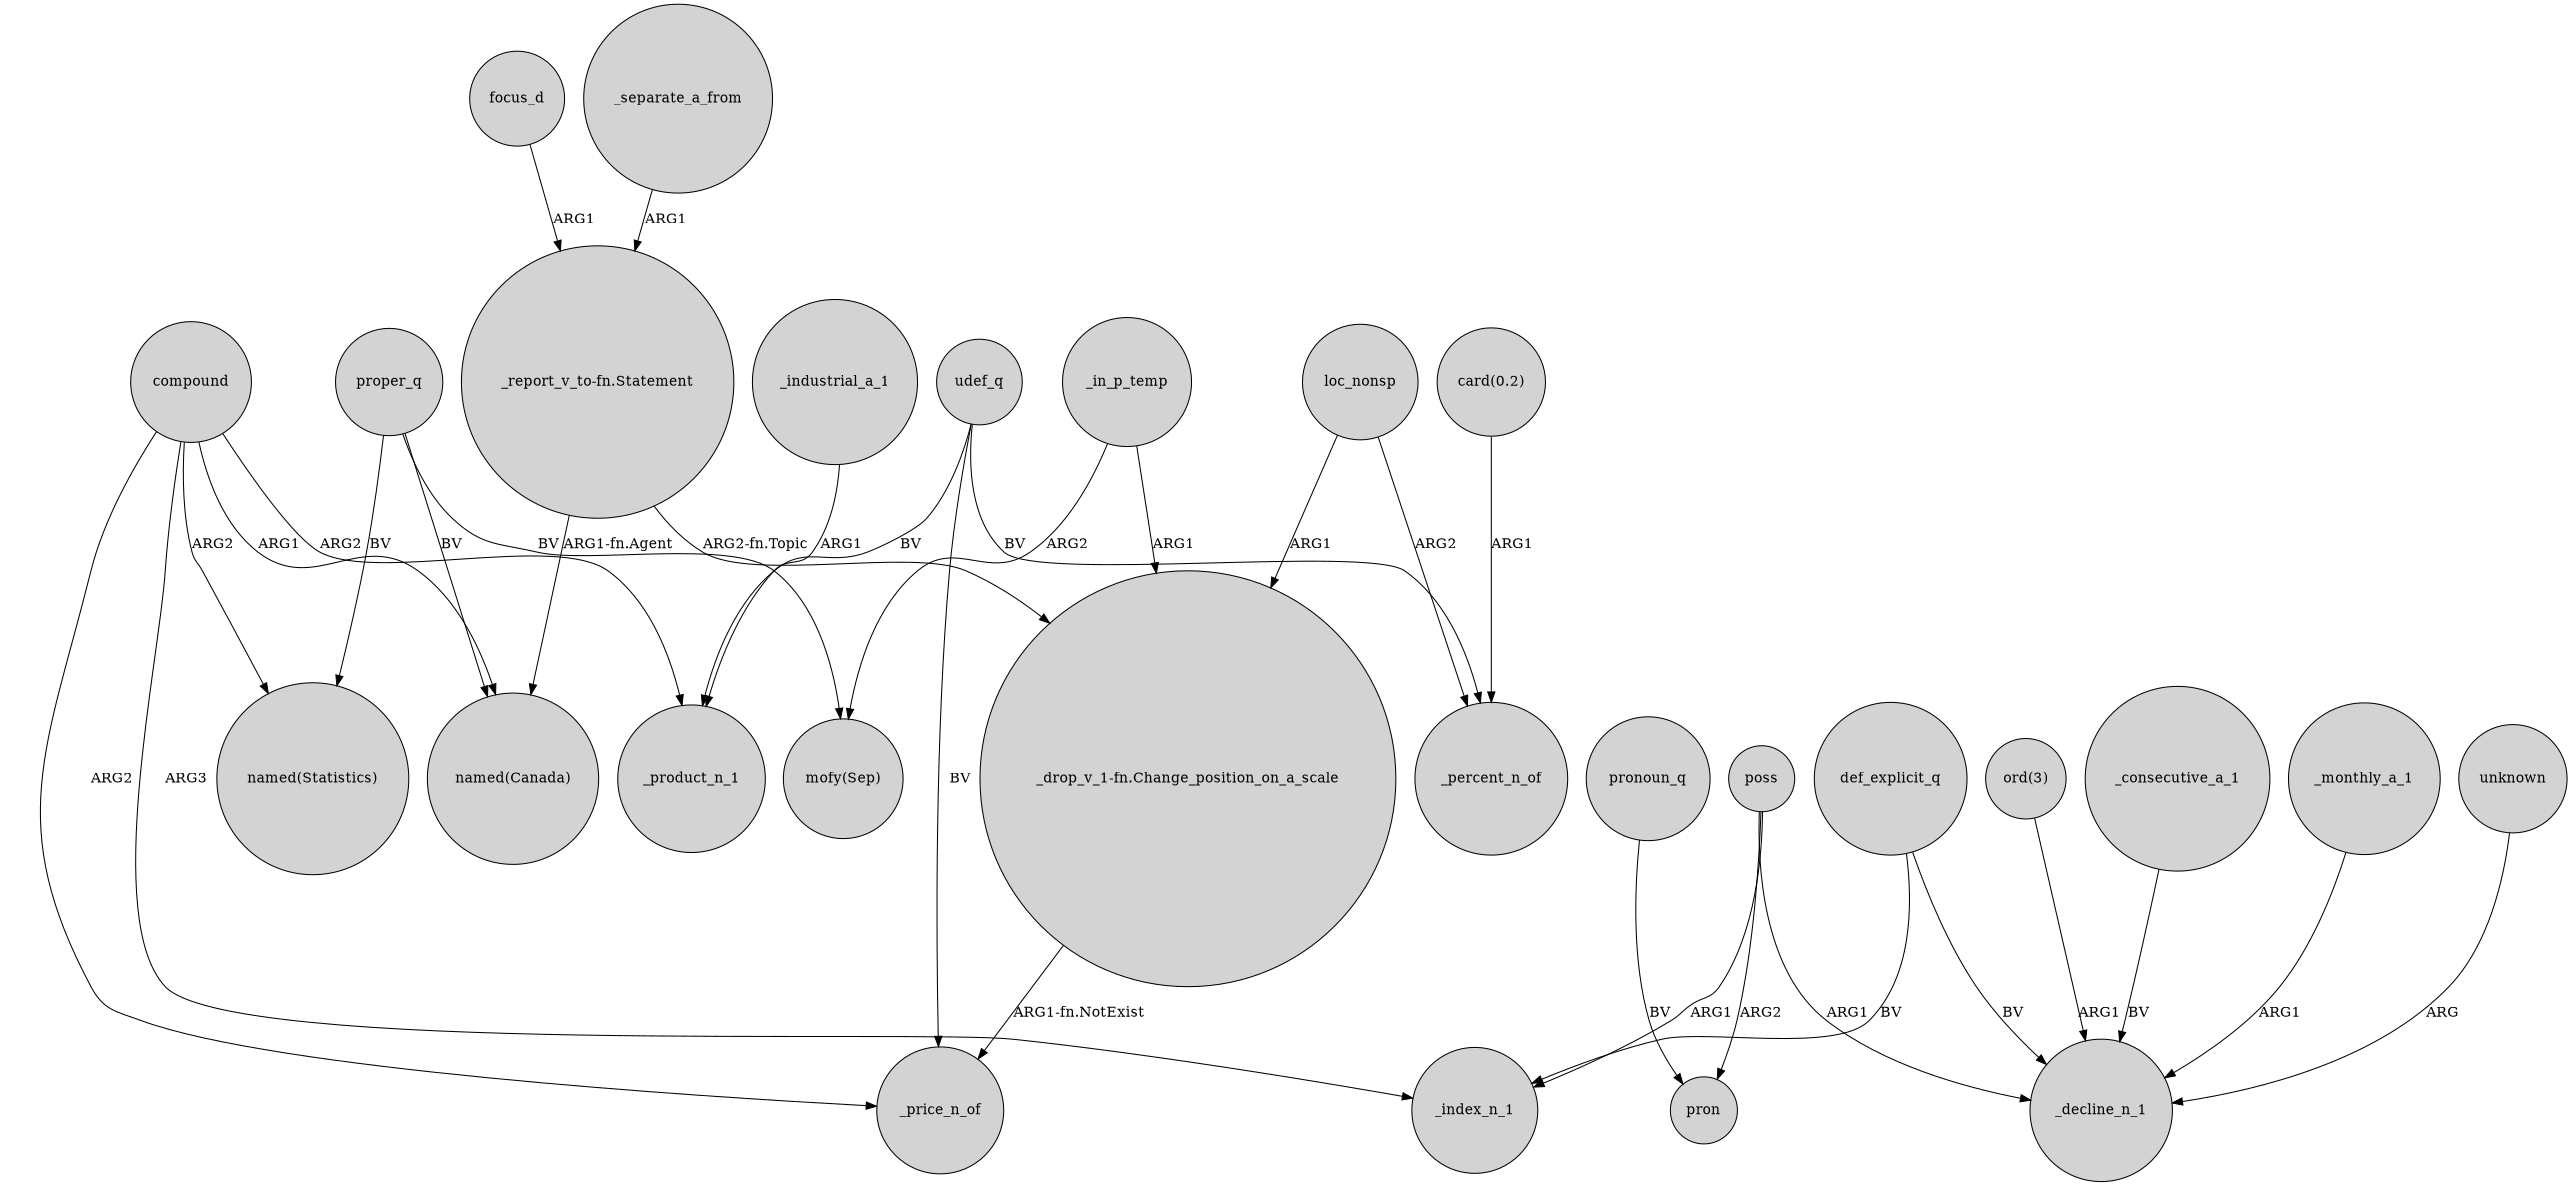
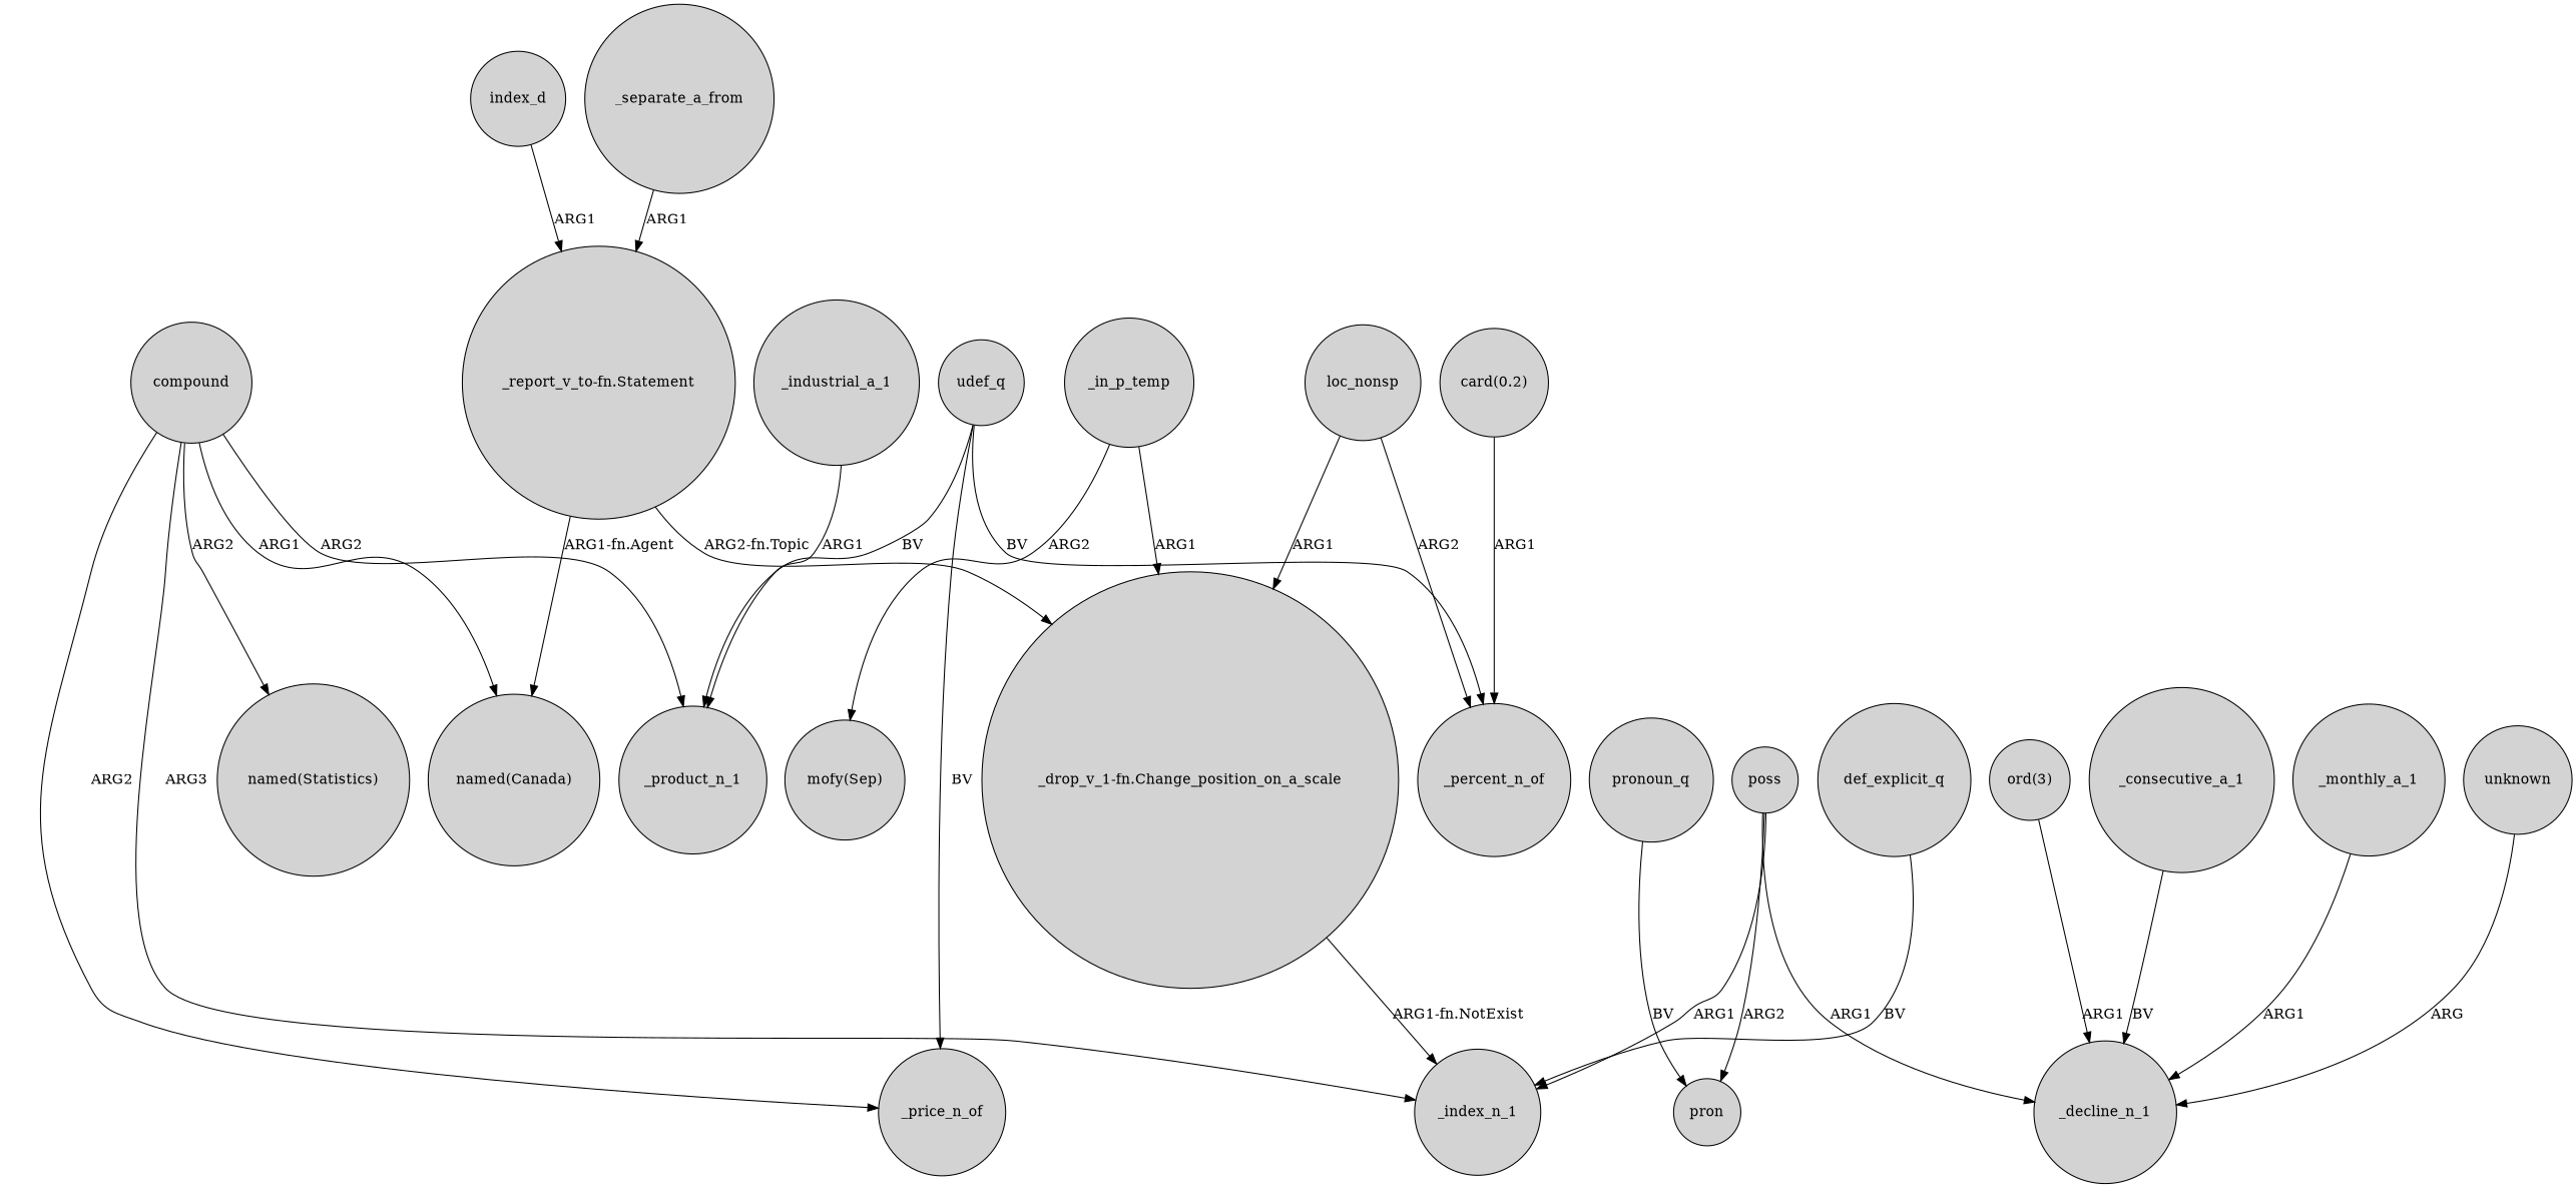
  digraph {
    node [shape=circle style=filled]
    "_drop_v_1-fn.Change_position_on_a_scale"
    _index_n_1
    "_report_v_to-fn.Statement"
    "named(Canada)"
-   focus_d
+   focus_d [label=index_d]
    compound
    _price_n_of
    "named(Statistics)"
    _product_n_1
    udef_q
    _percent_n_of
    poss
    pron
    _decline_n_1
-   proper_q
    "mofy(Sep)"
    _monthly_a_1
    def_explicit_q
    unknown
    _separate_a_from
    loc_nonsp
    _industrial_a_1
    _in_p_temp
    pronoun_q
    "card(0.2)"
    "ord(3)"
    _consecutive_a_1
-   "_drop_v_1-fn.Change_position_on_a_scale" -> _price_n_of [label="ARG1-fn.NotExist"]
+   "_drop_v_1-fn.Change_position_on_a_scale" -> _index_n_1 [label="ARG1-fn.NotExist"]
    "_report_v_to-fn.Statement" -> "_drop_v_1-fn.Change_position_on_a_scale" [label="ARG2-fn.Topic"]
    "_report_v_to-fn.Statement" -> "named(Canada)" [label="ARG1-fn.Agent"]
    focus_d -> "_report_v_to-fn.Statement" [label=ARG1]
    compound -> _index_n_1 [label=ARG3]
    compound -> "named(Canada)" [label=ARG1]
    compound -> _price_n_of [label=ARG2]
    compound -> "named(Statistics)" [label=ARG2]
    compound -> _product_n_1 [label=ARG2]
    udef_q -> _price_n_of [label=BV]
    udef_q -> _product_n_1 [label=BV]
    udef_q -> _percent_n_of [label=BV]
    poss -> _index_n_1 [label=ARG1]
    poss -> pron [label=ARG2]
    poss -> _decline_n_1 [label=ARG1]
-   proper_q -> "named(Canada)" [label=BV]
-   proper_q -> "named(Statistics)" [label=BV]
-   proper_q -> "mofy(Sep)" [label=BV]
    _monthly_a_1 -> _decline_n_1 [label=ARG1]
    def_explicit_q -> _index_n_1 [label=BV]
-   def_explicit_q -> _decline_n_1 [label=BV]
    unknown -> _decline_n_1 [label=ARG]
    _separate_a_from -> "_report_v_to-fn.Statement" [label=ARG1]
    loc_nonsp -> "_drop_v_1-fn.Change_position_on_a_scale" [label=ARG1]
    loc_nonsp -> _percent_n_of [label=ARG2]
    _industrial_a_1 -> _product_n_1 [label=ARG1]
    _in_p_temp -> "_drop_v_1-fn.Change_position_on_a_scale" [label=ARG1]
    _in_p_temp -> "mofy(Sep)" [label=ARG2]
    pronoun_q -> pron [label=BV]
    "card(0.2)" -> _percent_n_of [label=ARG1]
    "ord(3)" -> _decline_n_1 [label=ARG1]
    _consecutive_a_1 -> _decline_n_1 [label=BV]
  }
